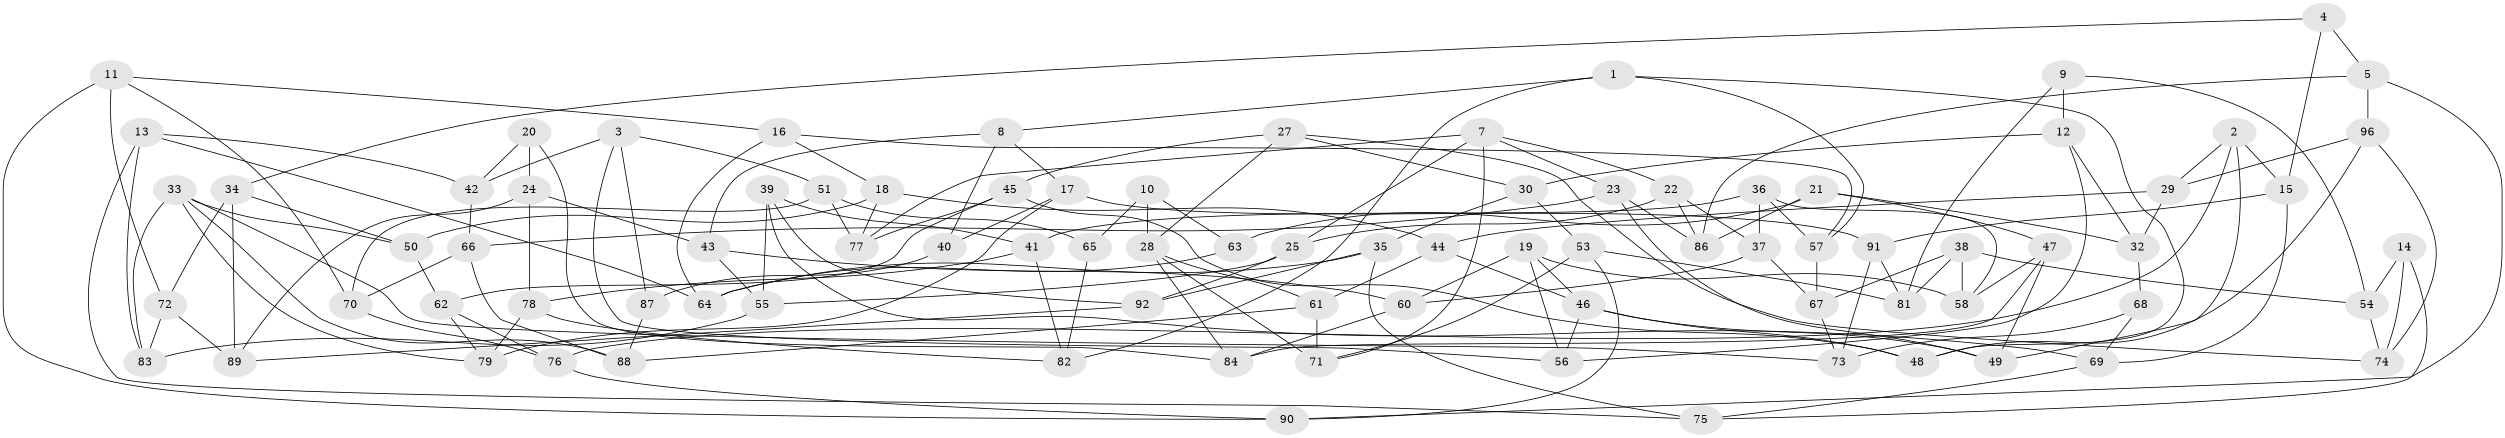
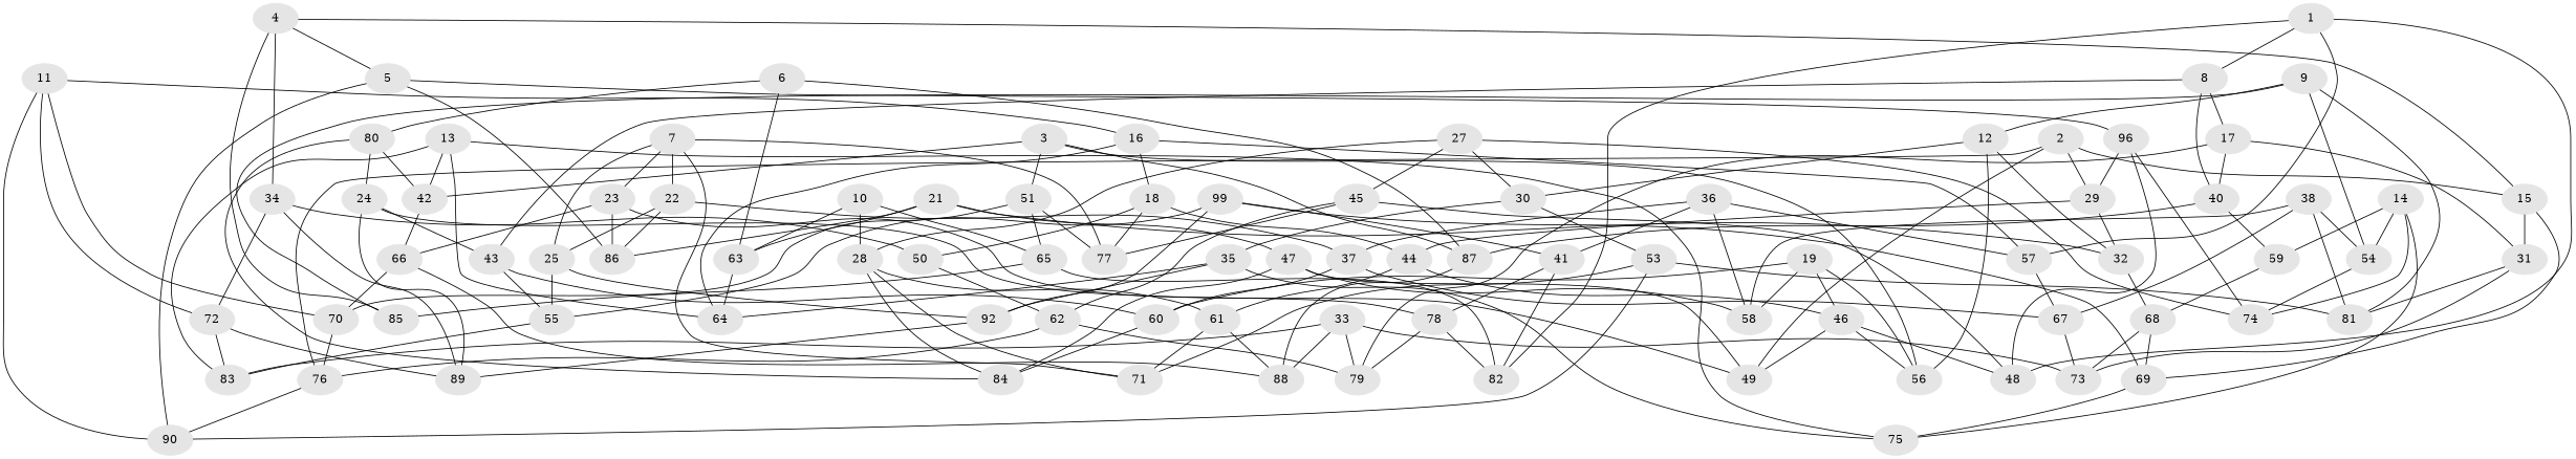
  graph {
    node [color=gray90 style=filled]
    1
    8
    48
    57
    82
    17
    40
    43
    67
    2
    15
    29
    49
    76
-   31 [label=91]
+   31
    69
    32
    44
    n19 [label=90]
    3
    42
    51
    56
    87
    66
    77
    65
    70
    88
    4
    5
    34
+   85
    n34 [label=96]
    86
    72
    50
    89
    74
-   20
+   6
+   20 [label=80]
    63
    24
    84
    23
    64
    7
    22
    25
    71
    37
    n52 [label=92]
    55
    79
+   59
    60
    9
    12
    54
    81
    30
    10
    28
    61
    11
    16
    18
    83
    35
    53
    68
    13
    75
    14
    73
    46
    62
    19
    58
    78
    21
    47
    27
    45
    33
    36
    41
    38
-   39
+   39 [label=99]
    1 -- 8
    1 -- 48
    1 -- 57
    1 -- 82
    8 -- 17
    8 -- 40
    8 -- 43
    57 -- 67
    17 -- 40
    17 -- 31
    17 -- 79
    40 -- 87
+   40 -- 59
    43 -- 55
    43 -- 60
    67 -- 73
    2 -- 15
    2 -- 29
    2 -- 49
    2 -- 76
    15 -- 31
    15 -- 69
    29 -- 32
    29 -- 44
    76 -- n19
    31 -- 81
    31 -- 73
    69 -- 75
    32 -- 68
    44 -- 61
    44 -- 46
    3 -- 42
    3 -- 51
    3 -- 56
    3 -- 87
    42 -- 66
    51 -- 77
    51 -- 65
    51 -- 70
    87 -- 88
    66 -- 70
    66 -- 88
    65 -- 82
+   65 -- 85
    70 -- 76
    4 -- 15
    4 -- 5
    4 -- 34
+   4 -- 85
    5 -- n19
    5 -- n34
    5 -- 86
    34 -- 72
    34 -- 50
    34 -- 89
    n34 -- 48
    n34 -- 29
    n34 -- 74
    72 -- 89
    72 -- 83
    50 -- 62
+   6 -- 87
+   6 -- 20
+   6 -- 63
    20 -- 42
    20 -- 24
    20 -- 84
    63 -- 64
    24 -- 43
    24 -- 89
    24 -- 78
    23 -- 49
    23 -- 66
    23 -- 86
    7 -- 77
    7 -- 23
    7 -- 22
    7 -- 25
    7 -- 71
    22 -- 86
    22 -- 25
    22 -- 37
    25 -- n52
    25 -- 55
    37 -- 67
    37 -- 60
    n52 -- 89
    55 -- 83
+   59 -- 68
    60 -- 84
+   9 -- 85
    9 -- 12
    9 -- 54
    9 -- 81
    12 -- 32
    12 -- 56
    12 -- 30
    54 -- 74
    30 -- 35
    30 -- 53
    10 -- 65
    10 -- 63
    10 -- 28
    28 -- 84
    28 -- 71
    28 -- 61
    61 -- 88
    61 -- 71
    11 -- n19
    11 -- 70
    11 -- 72
    11 -- 16
    16 -- 57
    16 -- 64
    16 -- 18
    18 -- 44
    18 -- 77
    18 -- 50
    35 -- 64
    35 -- n52
    35 -- 75
    53 -- n19
    53 -- 71
    53 -- 81
    68 -- 69
    68 -- 73
    13 -- 42
    13 -- 64
    13 -- 83
    13 -- 75
    14 -- 74
+   14 -- 59
    14 -- 54
    14 -- 75
    46 -- 48
    46 -- 49
    46 -- 56
    62 -- 76
    62 -- 79
    19 -- 56
    19 -- 60
    19 -- 46
    19 -- 58
    78 -- 82
    78 -- 79
    21 -- 32
    21 -- 86
    21 -- 63
    21 -- 47
    47 -- 49
    47 -- 84
    47 -- 58
    27 -- 74
    27 -- 30
    27 -- 28
    27 -- 45
    45 -- 48
    45 -- 77
    45 -- 62
    33 -- 88
-   33 -- 50
    33 -- 79
    33 -- 83
    33 -- 73
    36 -- 57
    36 -- 37
    36 -- 58
    36 -- 41
    41 -- 82
    41 -- 78
    38 -- 67
    38 -- 54
    38 -- 81
    38 -- 58
    39 -- 69
    39 -- n52
    39 -- 55
    39 -- 41
  }
